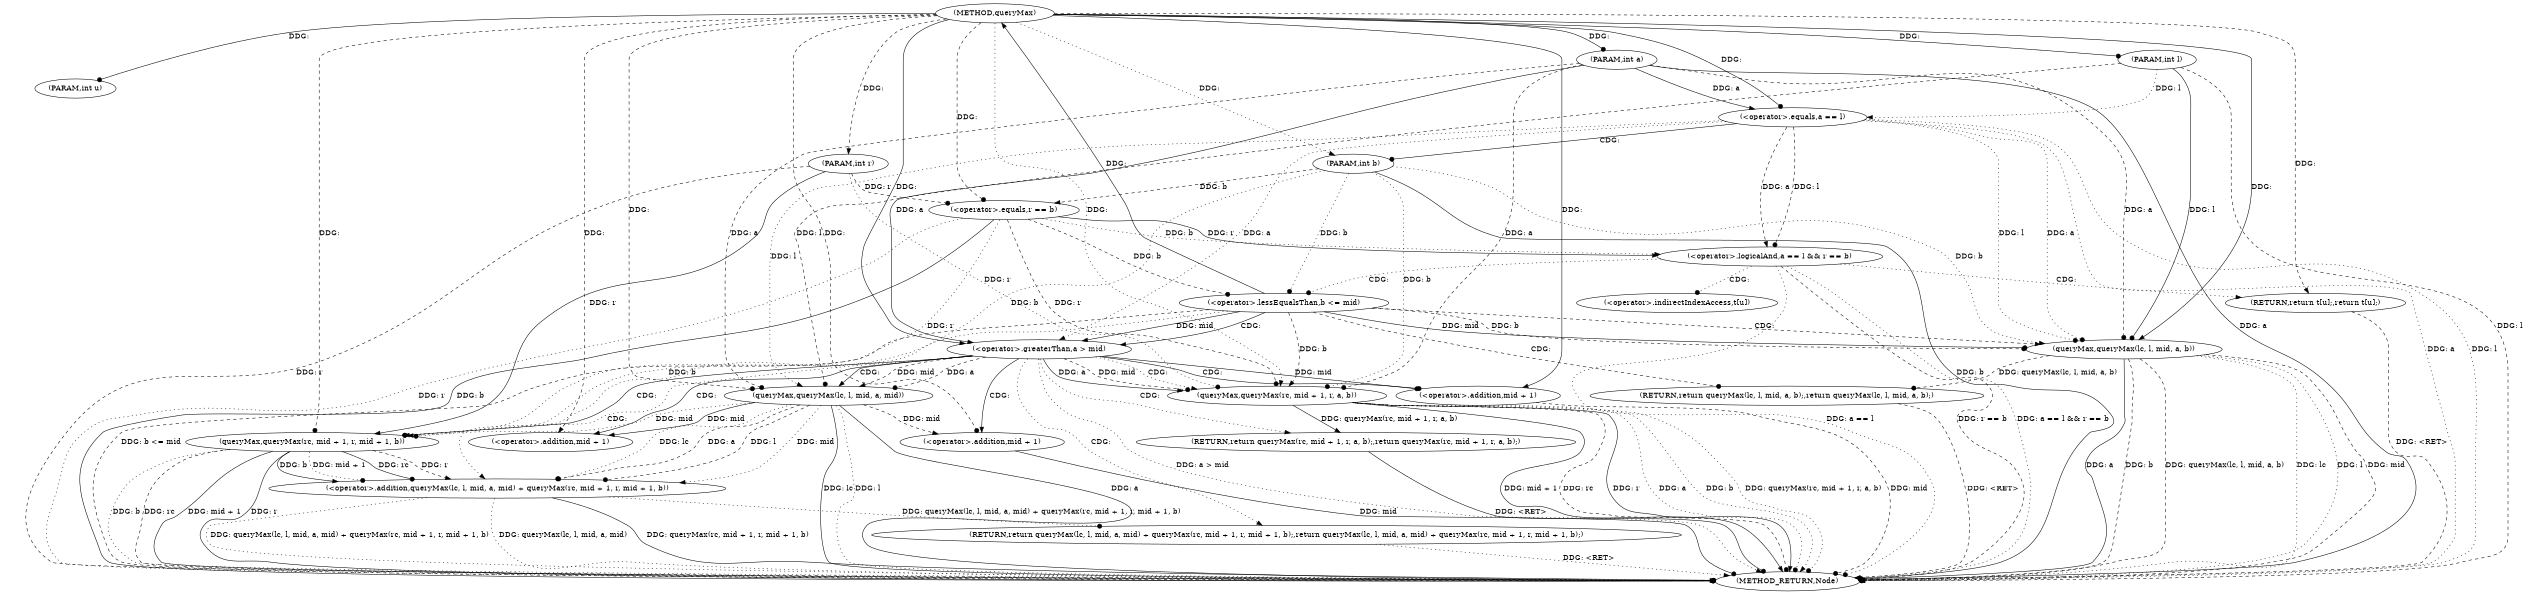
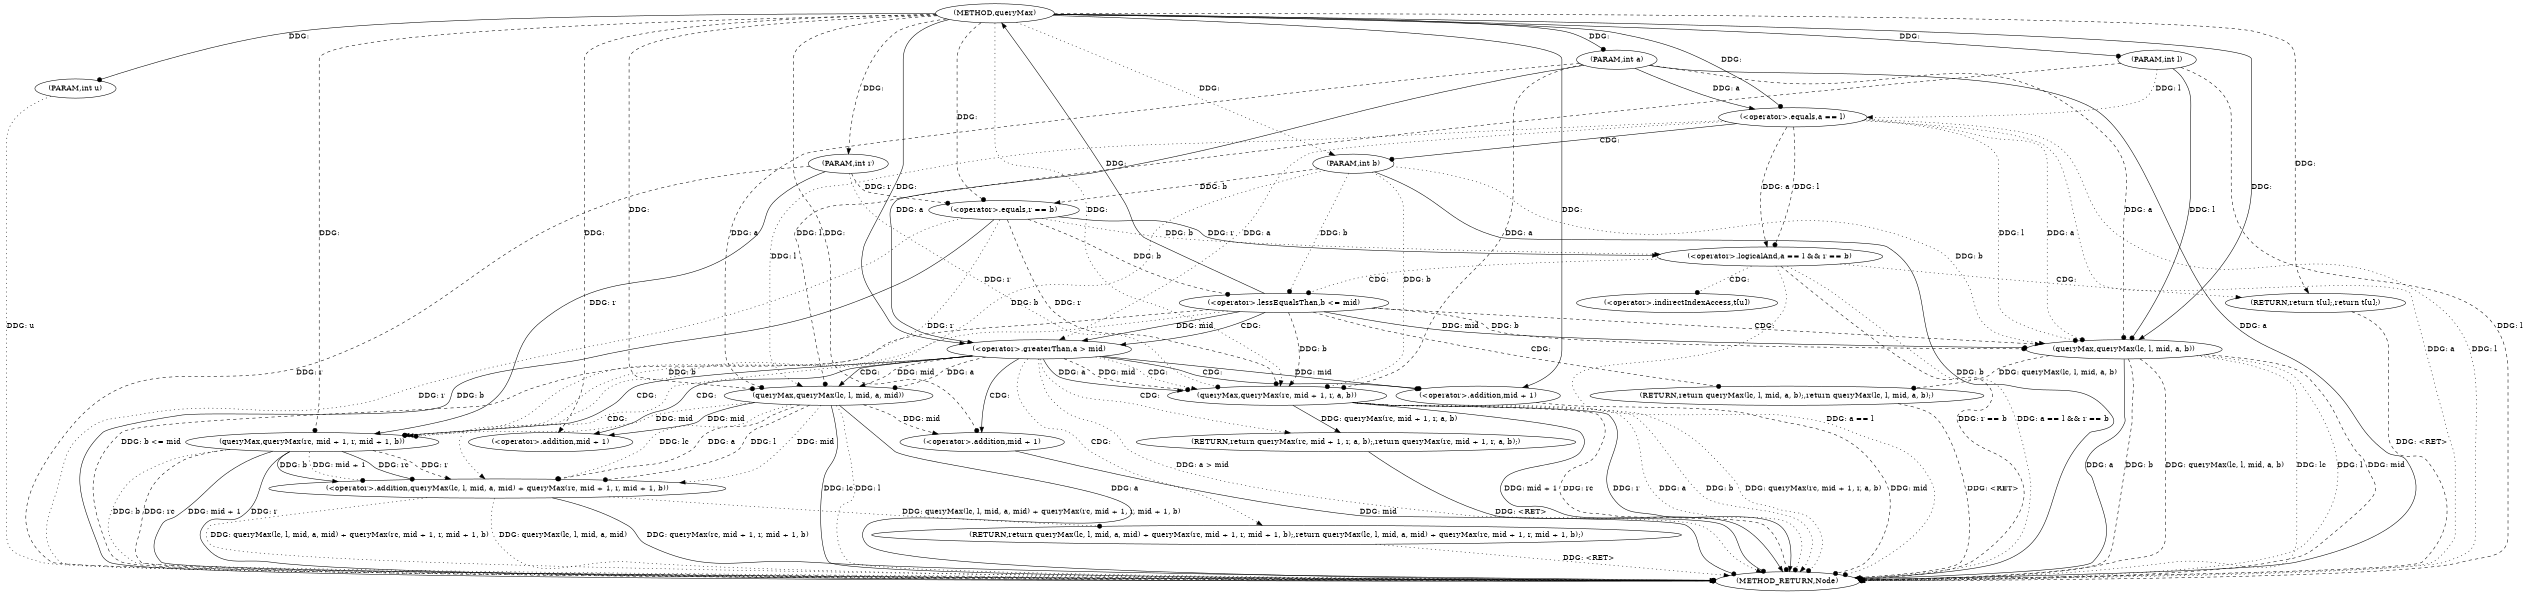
  digraph {
    edge [arrowhead=dot style=dotted]
    n1 [label="(METHOD,queryMax)"]
    n2 [label="(PARAM,int u)"]
    n3 [label="(PARAM,int l)"]
    n4 [label="(PARAM,int r)"]
    n5 [label="(PARAM,int a)"]
    n6 [label="(PARAM,int b)"]
    n7 [label="(RETURN,return t[u];,return t[u];)"]
    n8 [label="(queryMax,queryMax(lc, l, mid, a, b))"]
    n9 [label="(<operator>.equals,a == l)"]
    n10 [label="(<operator>.equals,r == b)"]
    n11 [label="(<operator>.greaterThan,a > mid)"]
    n12 [label="(queryMax,queryMax(rc, mid + 1, r, a, b))"]
    n13 [label="(<operator>.addition,mid + 1)"]
    n14 [label="(queryMax,queryMax(lc, l, mid, a, mid))"]
    n15 [label="(queryMax,queryMax(rc, mid + 1, r, mid + 1, b))"]
    n16 [label="(<operator>.addition,mid + 1)"]
    n17 [label="(<operator>.addition,mid + 1)"]
    n18 [label="(METHOD_RETURN,Node)"]
    n19 [label="(<operator>.lessEqualsThan,b <= mid)"]
    n20 [label="(RETURN,return queryMax(lc, l, mid, a, b);,return queryMax(lc, l, mid, a, b);)"]
    n21 [label="(<operator>.logicalAnd,a == l && r == b)"]
    n22 [label="(RETURN,return queryMax(rc, mid + 1, r, a, b);,return queryMax(rc, mid + 1, r, a, b);)"]
    n23 [label="(RETURN,return queryMax(lc, l, mid, a, mid) + queryMax(rc, mid + 1, r, mid + 1, b);,return queryMax(lc, l, mid, a, mid) + queryMax(rc, mid + 1, r, mid + 1, b);)"]
    n24 [label="(<operator>.addition,queryMax(lc, l, mid, a, mid) + queryMax(rc, mid + 1, r, mid + 1, b))"]
    n25 [label="(<operator>.indirectIndexAccess,t[u])"]
    n1 -> n2 [label="DDG: " style=solid]
    n1 -> n3 [label="DDG: " style=solid]
    n1 -> n4 [arrowhead=normal label="DDG: " style=dashed]
    n1 -> n5 [label="DDG: " style=solid]
    n1 -> n6 [arrowhead=normal label="DDG: "]
    n1 -> n7 [arrowhead=normal label="DDG: " style=dashed]
    n1 -> n8 [arrowhead=normal label="DDG: " style=solid]
    n1 -> n9 [label="DDG: " style=solid]
    n1 -> n10 [label="DDG: " style=dashed]
    n1 -> n11 [arrowhead=normal label="DDG: " style=solid]
    n1 -> n12 [arrowhead=normal label="DDG: "]
    n1 -> n13 [arrowhead=normal label="DDG: " style=solid]
    n1 -> n14 [label="DDG: " style=dashed]
    n1 -> n15 [label="DDG: " style=dashed]
    n1 -> n16 [arrowhead=normal label="DDG: " style=dashed]
    n1 -> n17 [label="DDG: " style=dashed]
+   n2 -> n18 [arrowhead=normal label="DDG: u"]
    n3 -> n8 [label="DDG: l" style=solid]
    n3 -> n9 [arrowhead=normal label="DDG: l"]
    n3 -> n14 [label="DDG: l" style=dashed]
    n3 -> n18 [arrowhead=normal label="DDG: l" style=dashed]
    n4 -> n10 [label="DDG: r" style=dashed]
    n4 -> n12 [label="DDG: r"]
    n4 -> n15 [arrowhead=normal label="DDG: r" style=solid]
    n4 -> n18 [arrowhead=normal label="DDG: r" style=dashed]
    n5 -> n8 [label="DDG: a" style=dashed]
    n5 -> n9 [arrowhead=normal label="DDG: a" style=solid]
    n5 -> n11 [arrowhead=normal label="DDG: a" style=solid]
    n5 -> n12 [label="DDG: a" style=dashed]
    n5 -> n14 [label="DDG: a" style=dashed]
    n5 -> n18 [arrowhead=normal label="DDG: a" style=solid]
    n6 -> n8 [arrowhead=normal label="DDG: b"]
    n6 -> n10 [arrowhead=normal label="DDG: b" style=dashed]
    n6 -> n12 [label="DDG: b"]
    n6 -> n15 [arrowhead=normal label="DDG: b"]
    n6 -> n18 [arrowhead=normal label="DDG: b" style=solid]
    n6 -> n19 [label="DDG: b"]
    n7 -> n18 [label="DDG: <RET>" style=dashed]
    n8 -> n18 [arrowhead=normal label="DDG: lc"]
    n8 -> n18 [label="DDG: l"]
    n8 -> n18 [label="DDG: mid" style=dashed]
    n8 -> n18 [arrowhead=normal label="DDG: a" style=solid]
    n8 -> n18 [label="DDG: b" style=dashed]
    n8 -> n18 [arrowhead=normal label="DDG: queryMax(lc, l, mid, a, b)" style=dashed]
    n8 -> n20 [label="DDG: queryMax(lc, l, mid, a, b)" style=dashed]
    n9 -> n6 [label="CDG: " style=solid]
    n9 -> n8 [label="DDG: l"]
    n9 -> n8 [label="DDG: a"]
    n9 -> n11 [arrowhead=normal label="DDG: a"]
    n9 -> n14 [arrowhead=normal label="DDG: l"]
    n9 -> n18 [label="DDG: a"]
    n9 -> n18 [label="DDG: l"]
    n9 -> n21 [label="DDG: l" style=dashed]
    n9 -> n21 [arrowhead=normal label="DDG: a" style=dashed]
    n10 -> n12 [label="DDG: r" style=dashed]
    n10 -> n15 [label="DDG: r"]
    n10 -> n18 [label="DDG: r"]
    n10 -> n18 [label="DDG: b" style=solid]
    n10 -> n19 [label="DDG: b" style=dashed]
    n10 -> n21 [arrowhead=normal label="DDG: r" style=solid]
    n10 -> n21 [arrowhead=normal label="DDG: b"]
    n11 -> n12 [arrowhead=normal label="DDG: a" style=solid]
    n11 -> n12 [label="DDG: mid" style=dashed]
    n11 -> n12 [arrowhead=normal label="CDG: "]
    n11 -> n13 [label="DDG: mid" style=solid]
    n11 -> n13 [label="CDG: " style=solid]
    n11 -> n14 [arrowhead=normal label="DDG: mid" style=dashed]
    n11 -> n14 [label="DDG: a" style=dashed]
    n11 -> n14 [arrowhead=normal label="CDG: " style=solid]
    n11 -> n15 [label="CDG: " style=solid]
    n11 -> n16 [arrowhead=normal label="CDG: " style=solid]
    n11 -> n17 [arrowhead=normal label="CDG: " style=solid]
    n11 -> n18 [arrowhead=normal label="DDG: a > mid"]
    n11 -> n22 [arrowhead=normal label="CDG: "]
    n11 -> n23 [arrowhead=normal label="CDG: "]
    n11 -> n24 [arrowhead=normal label="CDG: "]
    n12 -> n18 [label="DDG: rc" style=dashed]
    n12 -> n18 [arrowhead=normal label="DDG: mid + 1" style=solid]
    n12 -> n18 [arrowhead=normal label="DDG: r" style=solid]
    n12 -> n18 [label="DDG: a"]
    n12 -> n18 [arrowhead=normal label="DDG: b"]
    n12 -> n18 [label="DDG: queryMax(rc, mid + 1, r, a, b)"]
    n12 -> n22 [arrowhead=normal label="DDG: queryMax(rc, mid + 1, r, a, b)" style=solid]
    n13 -> n18 [label="DDG: mid" style=dashed]
    n14 -> n15 [arrowhead=normal label="DDG: mid"]
    n14 -> n16 [arrowhead=normal label="DDG: mid" style=solid]
    n14 -> n17 [arrowhead=normal label="DDG: mid" style=dashed]
    n14 -> n18 [label="DDG: lc" style=solid]
    n14 -> n18 [label="DDG: l"]
    n14 -> n18 [label="DDG: a" style=solid]
    n14 -> n24 [arrowhead=normal label="DDG: mid"]
    n14 -> n24 [label="DDG: lc"]
    n14 -> n24 [label="DDG: a" style=dashed]
    n14 -> n24 [label="DDG: l" style=dashed]
    n15 -> n18 [label="DDG: rc" style=dashed]
    n15 -> n18 [label="DDG: mid + 1" style=solid]
    n15 -> n18 [label="DDG: r" style=solid]
    n15 -> n18 [label="DDG: b"]
    n15 -> n24 [label="DDG: mid + 1"]
    n15 -> n24 [label="DDG: rc" style=solid]
    n15 -> n24 [arrowhead=normal label="DDG: r" style=dashed]
    n15 -> n24 [arrowhead=normal label="DDG: b" style=solid]
    n17 -> n18 [label="DDG: mid" style=solid]
    n19 -> n1 [arrowhead=normal label="DDG: " style=solid]
    n19 -> n8 [label="DDG: mid" style=solid]
    n19 -> n8 [label="DDG: b" style=dashed]
    n19 -> n8 [arrowhead=normal label="CDG: " style=dashed]
    n19 -> n11 [arrowhead=normal label="DDG: mid" style=solid]
    n19 -> n11 [arrowhead=normal label="CDG: " style=solid]
    n19 -> n12 [arrowhead=normal label="DDG: b" style=dashed]
    n19 -> n15 [label="DDG: b"]
    n19 -> n18 [label="DDG: b <= mid" style=dashed]
    n19 -> n20 [label="CDG: " style=dashed]
    n20 -> n18 [arrowhead=normal label="DDG: <RET>" style=dashed]
    n21 -> n7 [arrowhead=normal label="CDG: "]
    n21 -> n18 [label="DDG: a == l"]
    n21 -> n18 [label="DDG: r == b" style=dashed]
    n21 -> n18 [arrowhead=normal label="DDG: a == l && r == b"]
    n21 -> n19 [label="CDG: "]
    n21 -> n25 [label="CDG: "]
    n22 -> n18 [label="DDG: <RET>" style=solid]
    n23 -> n18 [arrowhead=normal label="DDG: <RET>"]
    n24 -> n18 [label="DDG: queryMax(lc, l, mid, a, mid)"]
    n24 -> n18 [label="DDG: queryMax(rc, mid + 1, r, mid + 1, b)" style=solid]
    n24 -> n18 [arrowhead=normal label="DDG: queryMax(lc, l, mid, a, mid) + queryMax(rc, mid + 1, r, mid + 1, b)"]
    n24 -> n23 [label="DDG: queryMax(lc, l, mid, a, mid) + queryMax(rc, mid + 1, r, mid + 1, b)"]
  }
